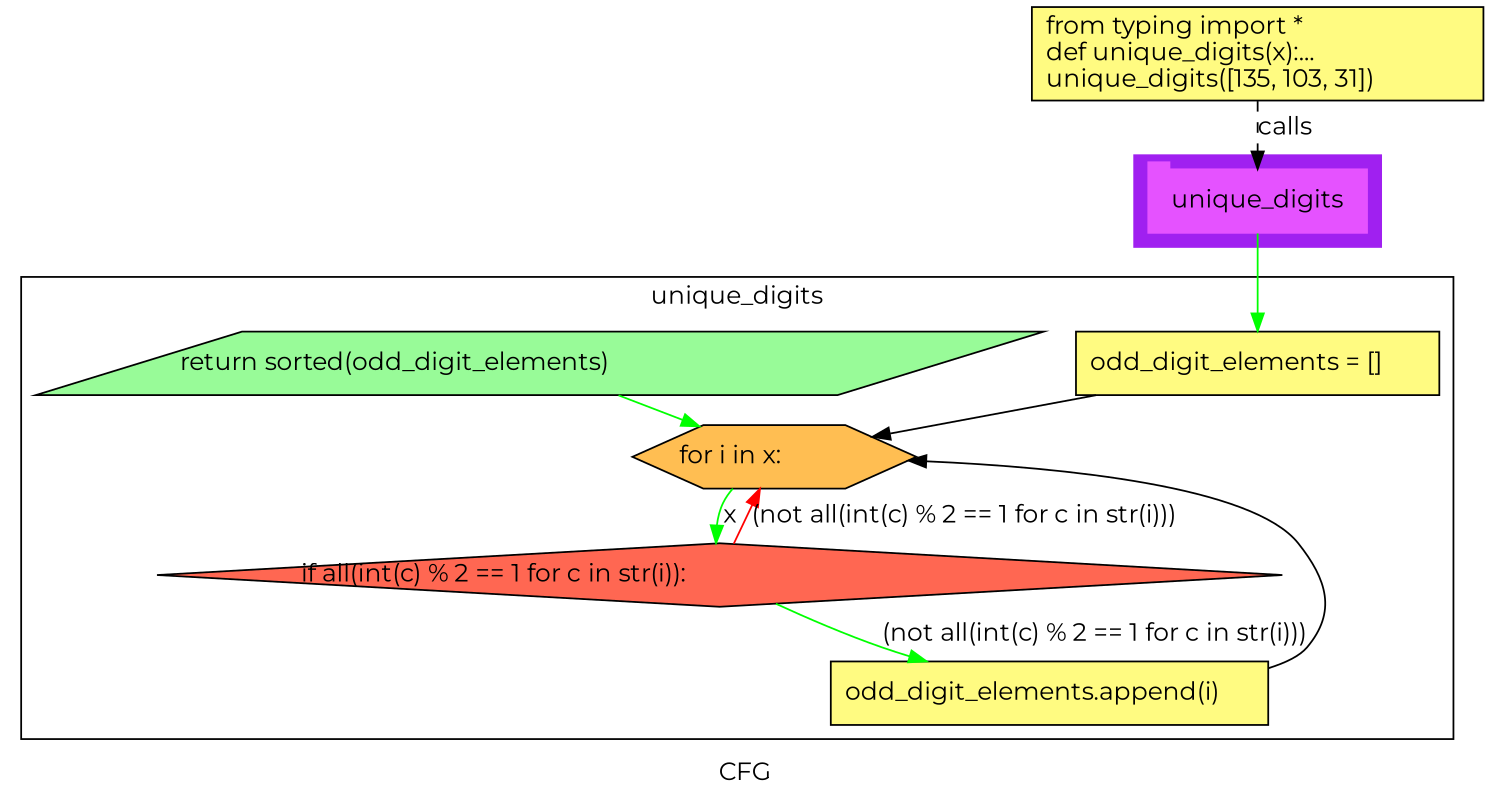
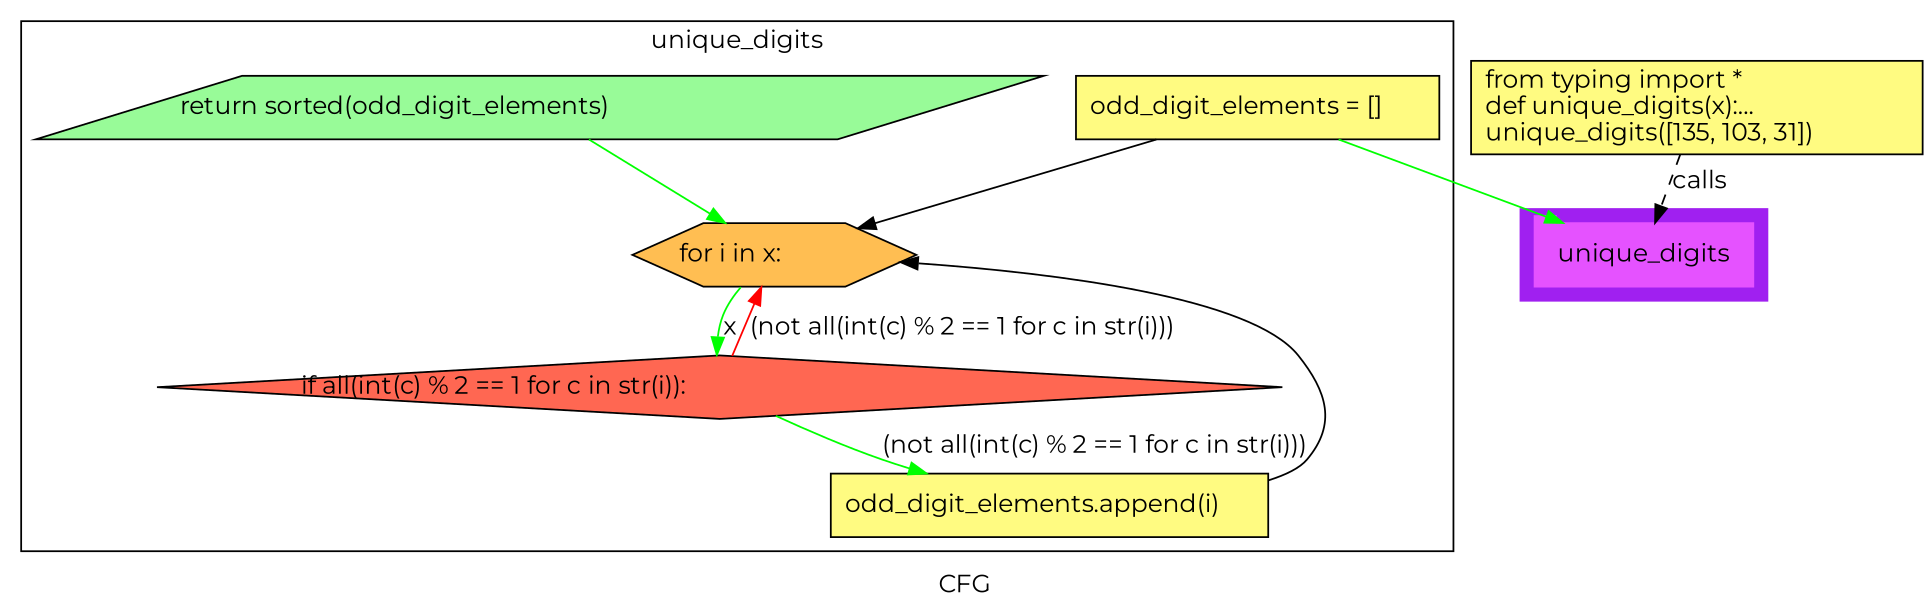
  digraph {
    compound=True
    fontname=Montserrat
    label=CFG
    pack=False
    rankdir=TB
    ranksep=0.02
    node [fontname=Montserrat shape=rectangle style="filled,solid" fillcolor="#FFFB81"]
    edge [color=green fontname=Montserrat]
    n1 [color="#E552FF" height=0.5 label=unique_digits linenum="[11]" shape=tab style=filled width=1.7222 fillcolor=""]
    n2 [height=0.5 label="odd_digit_elements = []\l" linenum="[5]" width=2.8611]
    n3 [fillcolor="#FFBE52" height=0.5 label="for i in x:\l" linenum="[6]" shape=hexagon width=2.2306]
    n4 [fillcolor="#FF6752" height=0.5 label="if all(int(c) % 2 == 1 for c in str(i)):\l" linenum="[7]" shape=diamond width=8.8597]
    n5 [fillcolor="#98fb98" height=0.5 label="return sorted(odd_digit_elements)\l" linenum="[9]" shape=parallelogram width=7.65]
    n6 [height=0.5 label="odd_digit_elements.append(i)\l" linenum="[8]" width=3.4444]
    n7 [height=0.73611 label="from typing import *\ldef unique_digits(x):...\lunique_digits([135, 103, 31])\l" linenum="[1]" width=3.5556]
    subgraph cluster_1 {
      color=purple
      compound=true
      label=""
      shape=tab
      style=filled
      n1
    }
    subgraph cluster_2 {
      label=unique_digits
      n2
      n3
      n4
      n5
      n6
      subgraph cluster_3 {
        color=purple
        compound=true
        label=""
        shape=tab
        style=filled
      }
      subgraph cluster_4 {
        color=purple
        compound=true
        label=""
        shape=tab
        style=filled
      }
    }
-   n1 -> n2
+   n2 -> n1
    n2 -> n3 [color=black]
    n3 -> n4 [label=x]
    n4 -> n3 [color=red label="(not all(int(c) % 2 == 1 for c in str(i)))"]
    n4 -> n6 [label="(not all(int(c) % 2 == 1 for c in str(i)))"]
    n5 -> n3
    n6 -> n3 [color=black]
    n7 -> n1 [label=calls style=dashed color=""]
  }
